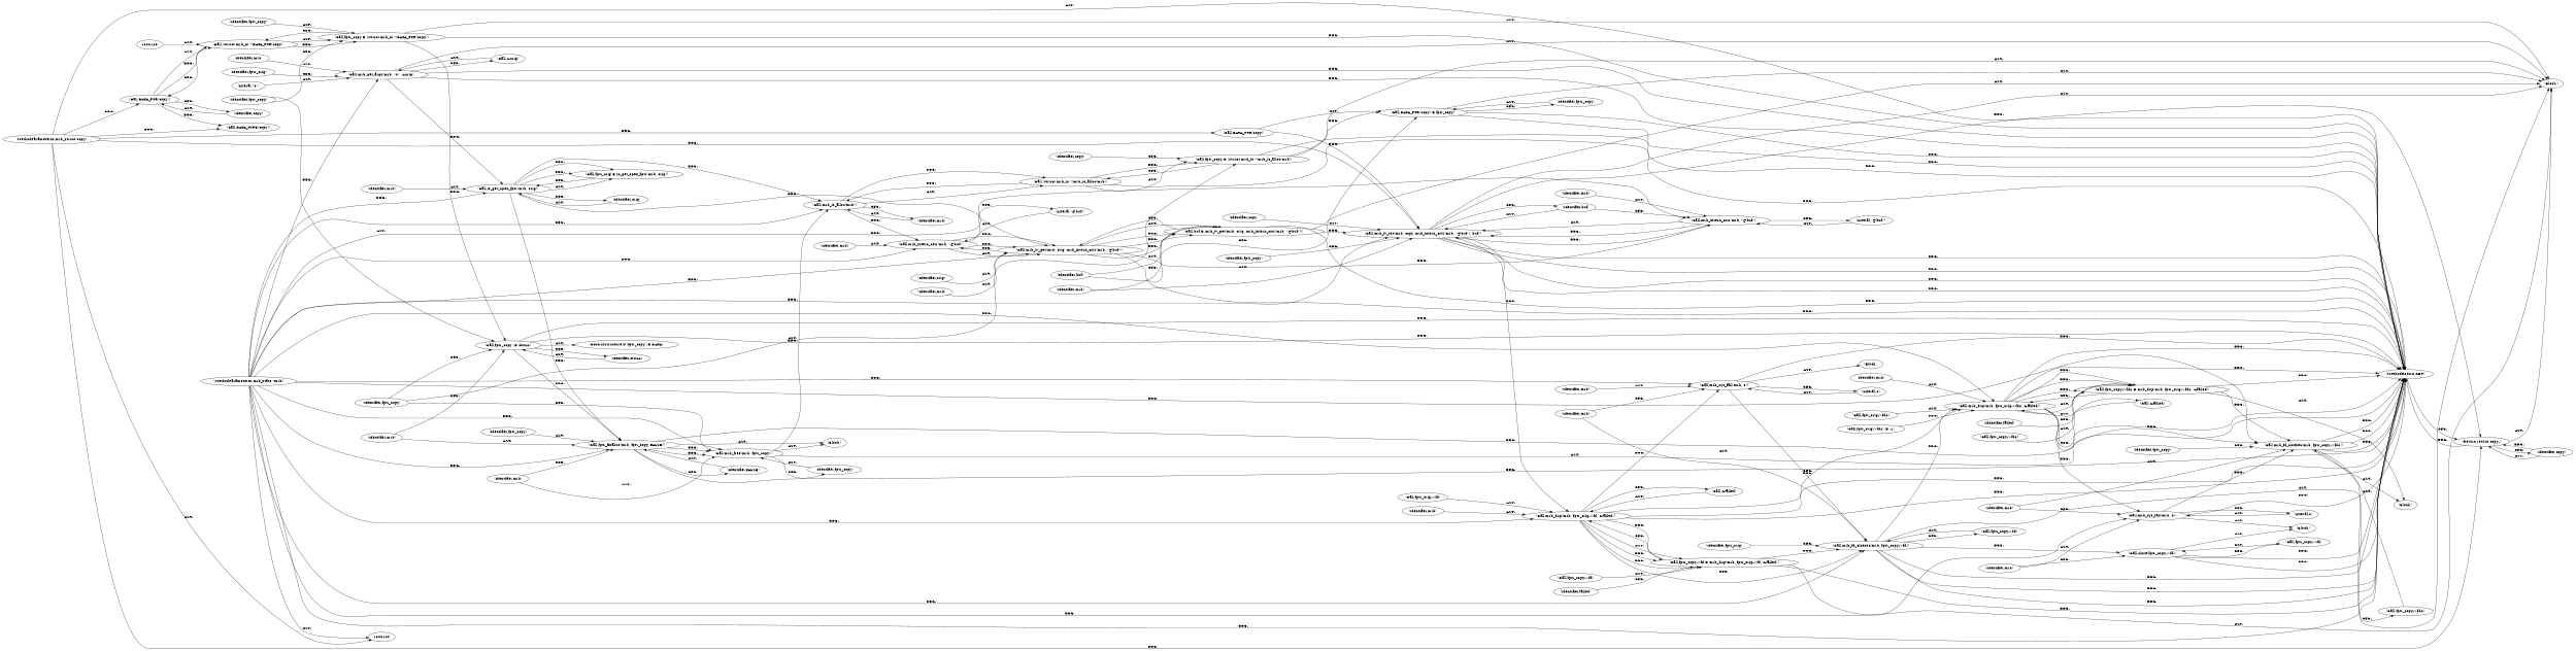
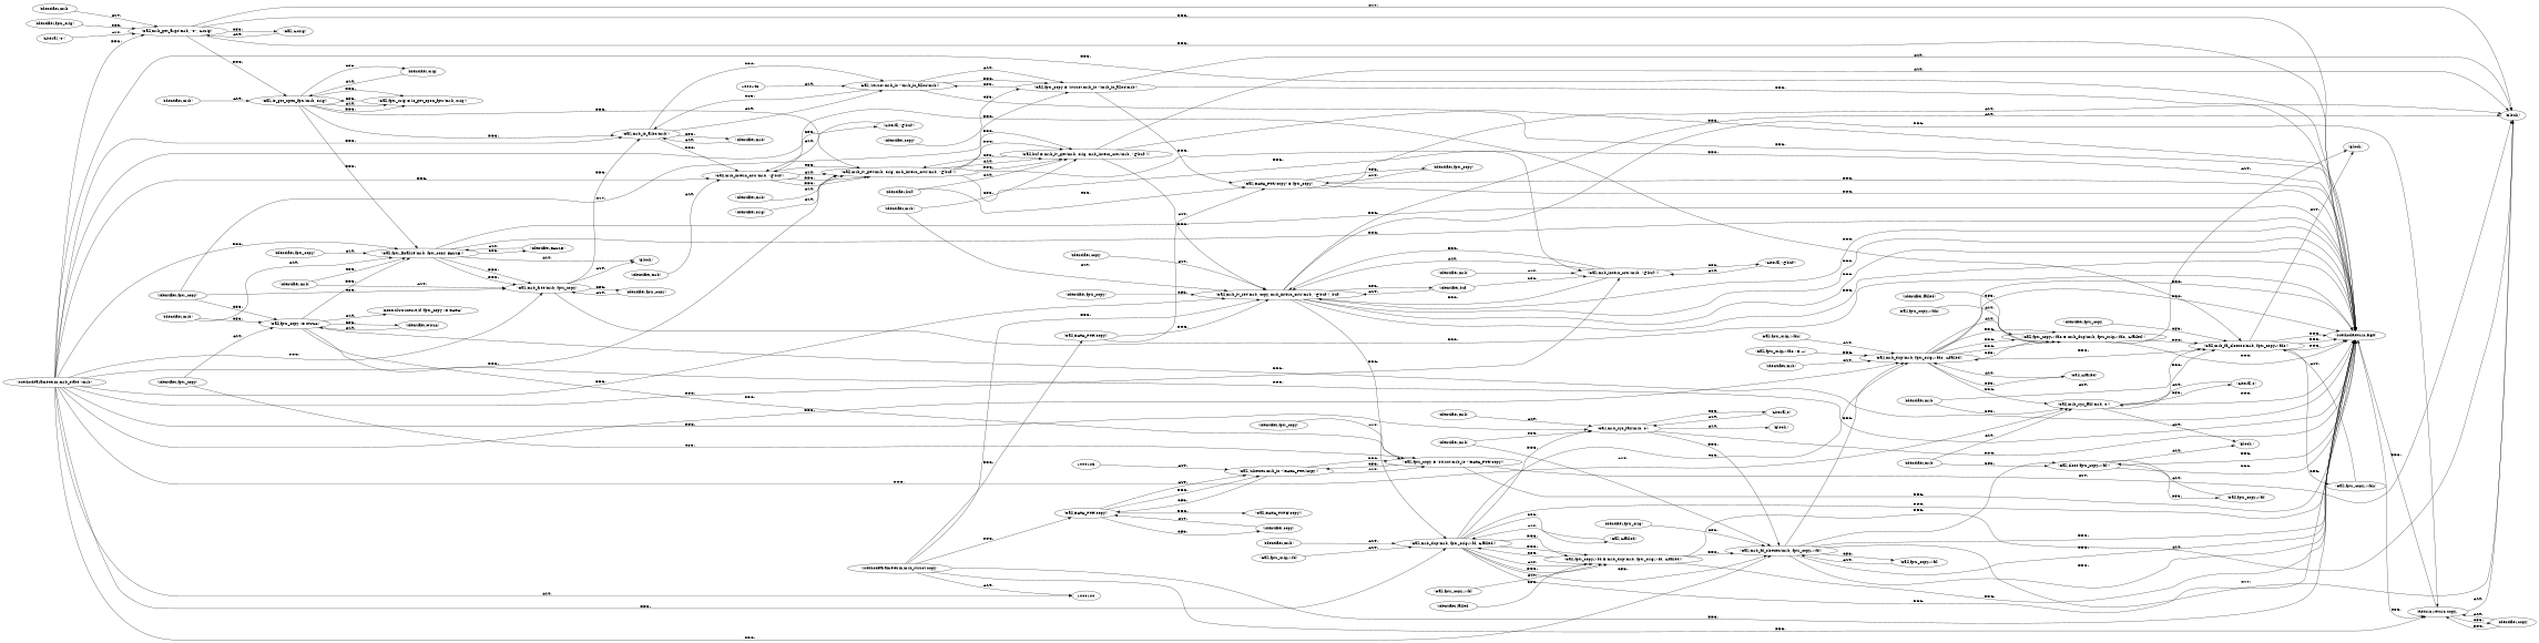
  digraph {
    rankdir=LR
    n1 [label="(Call,fptr_finalize(mrb, fptr_copy, FALSE))"]
    n2 [label="(Call,mrb_free(mrb, fptr_copy))"]
    n3 [label="(Block,)"]
    n4 [label="(Identifier,FALSE)"]
    n5 [label="(MethodReturn,RET)"]
    n6 [label="(Call,mrb_io_alloc(mrb))"]
    n7 [label="(Identifier,fptr_copy)"]
    n8 [label="(Return,return copy;)"]
    n9 [label="(Call,io_get_open_fptr(mrb, orig))"]
    n10 [label="(Call,mrb_iv_get(mrb, orig, mrb_intern_cstr(mrb, \"@buf\")))"]
    n11 [label="(Call,fptr_orig = io_get_open_fptr(mrb, orig))"]
    n12 [label="(Identifier,orig)"]
    n13 [label="(Call,mrb_intern_cstr(mrb, \"@buf\"))"]
    n14 [label="(Call,(struct mrb_io *)mrb_io_alloc(mrb))"]
    n15 [label="(Identifier,mrb)"]
    n16 [label="(Call,mrb_intern_cstr(mrb, \"@buf\"))"]
    n17 [label="(Call,buf = mrb_iv_get(mrb, orig, mrb_intern_cstr(mrb, \"@buf\")))"]
    n18 [label="(Call,mrb_get_args(mrb, \"o\", &orig))"]
    n19 [label="(Call,&orig)"]
    n20 [label="(Block,)"]
    n21 [label="(MethodParameterIn,mrb_state *mrb)"]
    n22 [label="(Call,mrb_iv_set(mrb, copy, mrb_intern_cstr(mrb, \"@buf\"), buf))"]
    n23 [label="(Call,mrb_dup(mrb, fptr_orig->fd, &failed))"]
    n24 [label="(Call,mrb_fd_cloexec(mrb, fptr_copy->fd))"]
    n25 [label="(Call,mrb_dup(mrb, fptr_orig->fd2, &failed))"]
    n26 [label="(Call,mrb_fd_cloexec(mrb, fptr_copy->fd2))"]
    n27 [label="(Call,mrb_sys_fail(mrb, 0))"]
    n28 [label="(Call,mrb_sys_fail(mrb, 0))"]
    1000100
    n30 [label="(Literal,\"@buf\")"]
    n31 [label="(Identifier,buf)"]
    n32 [label="(Call,fptr_copy->fd = mrb_dup(mrb, fptr_orig->fd, &failed))"]
    n33 [label="(Call,&failed)"]
    n34 [label="(Call,close(fptr_copy->fd))"]
    n35 [label="(Call,fptr_copy->fd)"]
    n36 [label="(Call,fptr_copy->fd2 = mrb_dup(mrb, fptr_orig->fd2, &failed))"]
    n37 [label="(Call,&failed)"]
    n38 [label="(Block,)"]
    n39 [label="(Call,fptr_copy->fd2)"]
    n40 [label="(Literal,0)"]
    n41 [label="(Block,)"]
    n42 [label="(Literal,0)"]
    n43 [label="(Block,)"]
    n44 [label="(Literal,\"@buf\")"]
    n45 [label="(Call,fptr_copy != NULL)"]
    n46 [label="(ControlStructure,if (fptr_copy != DATA))"]
    n47 [label="(Identifier,NULL)"]
    n48 [label="(Call,fptr_copy = (struct mrb_io *)DATA_PTR(copy))"]
-   n49 [label="(Call,(struct mrb_io *)DATA_PTR(copy))"]
+   n49 [label="(Call,(cloexec mrb_io *)DATA_PTR(copy))"]
    n50 [label="(Call,DATA_PTR(copy))"]
    n51 [label="(Call,DATA_TYPE(copy))"]
    n52 [label="(Identifier,copy)"]
    n53 [label="(MethodParameterIn,mrb_struct copy)"]
    n54 [label="(Call,DATA_PTR(copy))"]
    n55 [label="(Identifier,copy)"]
    n56 [label="(Call,DATA_PTR(copy) = fptr_copy)"]
    n57 [label="(Call,fptr_copy = (struct mrb_io *)mrb_io_alloc(mrb))"]
    n58 [label="(Identifier,fptr_copy)"]
    n59 [label="(Call,fptr_copy->fd)"]
    n60 [label="(Identifier,failed)"]
    n61 [label="(Identifier,failed)"]
    n62 [label="(Identifier,fptr_copy)"]
    n63 [label="(Identifier,mrb)"]
    n64 [label="(Identifier,buf)"]
    n65 [label="(Identifier,fptr_orig)"]
    n66 [label="(Identifier,fptr_copy)"]
    n67 [label="(Identifier,fptr_orig)"]
    n68 [label="(Call,fptr_orig->fd)"]
    n69 [label="(Literal,\"o\")"]
    n70 [label="(Identifier,fptr_copy)"]
    n71 [label="(Identifier,mrb)"]
    n72 [label="(Identifier,mrb)"]
    n73 [label="(Call,fptr_orig->fd2)"]
    n74 [label="(Call,fptr_copy->fd)"]
    n75 [label="(Identifier,mrb)"]
    n76 [label="(Identifier,mrb)"]
    n77 [label="(Identifier,mrb)"]
    n78 [label="(Identifier,mrb)"]
    n79 [label="(Identifier,fptr_copy)"]
    n80 [label="(Identifier,mrb)"]
    n81 [label="(Identifier,copy)"]
    n82 [label="(Identifier,mrb)"]
    n83 [label="(Identifier,mrb)"]
    n84 [label="(Identifier,mrb)"]
    n85 [label="(Identifier,copy)"]
    n86 [label="(Identifier,mrb)"]
    n87 [label="(Identifier,mrb)"]
    n88 [label="(Identifier,fptr_copy)"]
    n89 [label="(Identifier,orig)"]
    n90 [label="(Call,fptr_copy->fd2)"]
    n91 [label="(Identifier,fptr_copy)"]
    n92 [label="(Identifier,mrb)"]
    n93 [label="(Call,fptr_orig->fd2 != -1)"]
    1000125
+   1000143
    n1 -> n2 [label="DDG: "]
    n1 -> n2 [label="DDG: "]
    n1 -> n3 [label="AST: "]
    n1 -> n4 [label="CFG: "]
    n1 -> n5 [label="DDG: "]
    n1 -> n5 [label="DDG: "]
    n2 -> n3 [label="AST: "]
-   n2 -> n5 [label="AST: "]
+   n2 -> n5 [label="DDG: "]
    n2 -> n6 [label="DDG: "]
    n2 -> n7 [label="CFG: "]
    n4 -> n1 [label="AST: "]
    n5 -> n8 [label="CFG: "]
    n6 -> n13 [label="DDG: "]
    n6 -> n14 [label="AST: "]
    n6 -> n14 [label="DDG: "]
    n6 -> n15 [label="CFG: "]
    n7 -> n2 [label="AST: "]
    n8 -> n5 [label="DDG: "]
    n8 -> n20 [label="AST: "]
    n8 -> n55 [label="CFG: "]
    n9 -> n1 [label="DDG: "]
    n9 -> n6 [label="DDG: "]
    n9 -> n10 [label="DDG: "]
    n9 -> n11 [label="AST: "]
    n9 -> n11 [label="DDG: "]
    n9 -> n11 [label="DDG: "]
    n9 -> n12 [label="CFG: "]
    n10 -> n5 [label="DDG: "]
    n10 -> n13 [label="CFG: "]
    n10 -> n16 [label="DDG: "]
    n10 -> n17 [label="AST: "]
    n10 -> n17 [label="DDG: "]
    n10 -> n17 [label="DDG: "]
    n10 -> n17 [label="DDG: "]
    n11 -> n9 [label="CFG: "]
    n12 -> n9 [label="AST: "]
    n13 -> n10 [label="AST: "]
    n13 -> n10 [label="DDG: "]
    n13 -> n10 [label="DDG: "]
    n13 -> n30 [label="CFG: "]
    n14 -> n5 [label="DDG: "]
    n14 -> n6 [label="CFG: "]
    n14 -> n57 [label="AST: "]
    n14 -> n57 [label="DDG: "]
    n15 -> n6 [label="AST: "]
    n16 -> n22 [label="AST: "]
    n16 -> n22 [label="DDG: "]
    n16 -> n22 [label="DDG: "]
    n16 -> n44 [label="CFG: "]
    n17 -> n5 [label="DDG: "]
    n17 -> n10 [label="CFG: "]
    n17 -> n20 [label="AST: "]
    n17 -> n22 [label="DDG: "]
    n18 -> n5 [label="DDG: "]
    n18 -> n5 [label="DDG: "]
    n18 -> n9 [label="DDG: "]
    n18 -> n19 [label="CFG: "]
    n18 -> n20 [label="AST: "]
    n19 -> n18 [label="AST: "]
    n21 -> n1 [label="DDG: "]
    n21 -> n2 [label="DDG: "]
    n21 -> n5 [label="DDG: "]
    n21 -> n6 [label="DDG: "]
-   n21 -> n9 [label="DDG: "]
    n21 -> n10 [label="DDG: "]
    n21 -> n13 [label="DDG: "]
    n21 -> n16 [label="DDG: "]
    n21 -> n18 [label="DDG: "]
    n21 -> n22 [label="DDG: "]
    n21 -> n23 [label="DDG: "]
    n21 -> n24 [label="DDG: "]
    n21 -> n25 [label="DDG: "]
    n21 -> n26 [label="DDG: "]
    n21 -> n27 [label="DDG: "]
    n21 -> n28 [label="DDG: "]
    n21 -> 1000100 [label="AST: "]
    n22 -> n5 [label="DDG: "]
    n22 -> n5 [label="DDG: "]
    n22 -> n5 [label="DDG: "]
    n22 -> n5 [label="DDG: "]
    n22 -> n8 [label="DDG: "]
    n22 -> n20 [label="AST: "]
    n22 -> n23 [label="DDG: "]
    n22 -> n31 [label="CFG: "]
    n23 -> n5 [label="DDG: "]
    n23 -> n5 [label="DDG: "]
    n23 -> n24 [label="CFG: "]
    n23 -> n25 [label="CFG: "]
    n23 -> n28 [label="DDG: "]
    n23 -> n32 [label="AST: "]
    n23 -> n32 [label="DDG: "]
    n23 -> n32 [label="DDG: "]
    n23 -> n32 [label="DDG: "]
    n23 -> n33 [label="CFG: "]
    n24 -> n5 [label="DDG: "]
    n24 -> n5 [label="DDG: "]
    n24 -> n5 [label="DDG: "]
    n24 -> n20 [label="AST: "]
    n24 -> n25 [label="DDG: "]
    n24 -> n34 [label="DDG: "]
    n24 -> n35 [label="CFG: "]
    n25 -> n5 [label="DDG: "]
    n25 -> n5 [label="DDG: "]
    n25 -> n26 [label="DDG: "]
    n25 -> n27 [label="DDG: "]
    n25 -> n36 [label="AST: "]
    n25 -> n36 [label="DDG: "]
    n25 -> n36 [label="DDG: "]
    n25 -> n36 [label="DDG: "]
    n25 -> n37 [label="CFG: "]
    n26 -> n5 [label="DDG: "]
    n26 -> n5 [label="DDG: "]
    n26 -> n5 [label="DDG: "]
    n26 -> n38 [label="AST: "]
    n26 -> n39 [label="CFG: "]
    n27 -> n5 [label="DDG: "]
    n27 -> n26 [label="DDG: "]
    n27 -> n40 [label="CFG: "]
    n27 -> n41 [label="AST: "]
    n28 -> n5 [label="DDG: "]
    n28 -> n24 [label="DDG: "]
    n28 -> n42 [label="CFG: "]
    n28 -> n43 [label="AST: "]
    n30 -> n13 [label="AST: "]
    n31 -> n16 [label="CFG: "]
    n31 -> n22 [label="AST: "]
    n32 -> n5 [label="DDG: "]
    n32 -> n20 [label="AST: "]
    n32 -> n23 [label="CFG: "]
    n32 -> n24 [label="DDG: "]
    n33 -> n23 [label="AST: "]
    n34 -> n5 [label="DDG: "]
    n34 -> n5 [label="DDG: "]
    n34 -> n41 [label="AST: "]
    n34 -> n59 [label="CFG: "]
    n35 -> n24 [label="AST: "]
    n36 -> n5 [label="DDG: "]
    n36 -> n25 [label="CFG: "]
    n36 -> n26 [label="DDG: "]
    n36 -> n38 [label="AST: "]
    n37 -> n25 [label="AST: "]
    n39 -> n26 [label="AST: "]
    n40 -> n27 [label="AST: "]
    n42 -> n28 [label="AST: "]
    n44 -> n16 [label="AST: "]
    n45 -> n1 [label="DDG: "]
    n45 -> n5 [label="DDG: "]
    n45 -> n5 [label="DDG: "]
    n45 -> n46 [label="AST: "]
    n45 -> n47 [label="CFG: "]
    n47 -> n45 [label="AST: "]
    n48 -> n5 [label="DDG: "]
    n48 -> n20 [label="AST: "]
-   n48 -> n45 [label="DDG: "]
+   n45 -> n48 [label="DDG: "]
    n48 -> n49 [label="CFG: "]
    n49 -> n48 [label="AST: "]
    n49 -> n48 [label="DDG: "]
    n49 -> n50 [label="CFG: "]
    n50 -> n49 [label="AST: "]
    n50 -> n49 [label="DDG: "]
    n50 -> n51 [label="DDG: "]
    n50 -> n52 [label="CFG: "]
    n52 -> n50 [label="AST: "]
-   n53 -> n5 [label="AST: "]
+   n53 -> n5 [label="DDG: "]
    n53 -> n8 [label="DDG: "]
    n53 -> n22 [label="DDG: "]
    n53 -> 1000100 [label="AST: "]
    n53 -> n50 [label="DDG: "]
-   n53 -> n51 [label="DDG: "]
    n53 -> n54 [label="DDG: "]
    n54 -> n22 [label="DDG: "]
    n54 -> n56 [label="AST: "]
    n55 -> n8 [label="AST: "]
    n55 -> n8 [label="DDG: "]
    n56 -> n5 [label="DDG: "]
    n56 -> n5 [label="DDG: "]
    n56 -> n20 [label="AST: "]
    n56 -> n58 [label="CFG: "]
    n57 -> n5 [label="DDG: "]
    n57 -> n14 [label="CFG: "]
    n57 -> n20 [label="AST: "]
    n57 -> n56 [label="DDG: "]
    n58 -> n56 [label="AST: "]
    n59 -> n34 [label="AST: "]
    n60 -> n32 [label="CFG: "]
    n61 -> n36 [label="CFG: "]
    n62 -> n2 [label="CFG: "]
    n62 -> n45 [label="CFG: "]
    n62 -> n57 [label="AST: "]
    n63 -> n27 [label="AST: "]
    n63 -> n34 [label="CFG: "]
    n64 -> n17 [label="AST: "]
    n64 -> n56 [label="CFG: "]
    n65 -> n18 [label="CFG: "]
    n66 -> n26 [label="CFG: "]
    n67 -> n24 [label="CFG: "]
    n68 -> n23 [label="AST: "]
    n69 -> n18 [label="AST: "]
    n70 -> n48 [label="AST: "]
    n71 -> n16 [label="AST: "]
    n72 -> n25 [label="AST: "]
    n73 -> n25 [label="AST: "]
    n74 -> n32 [label="AST: "]
    n75 -> n9 [label="AST: "]
    n76 -> n13 [label="AST: "]
    n77 -> n17 [label="CFG: "]
    n77 -> n22 [label="AST: "]
    n78 -> n23 [label="AST: "]
    n79 -> n45 [label="AST: "]
    n79 -> n48 [label="CFG: "]
    n80 -> n26 [label="AST: "]
    n80 -> n27 [label="CFG: "]
    n81 -> n57 [label="CFG: "]
    n82 -> n1 [label="AST: "]
    n82 -> n45 [label="CFG: "]
    n83 -> n10 [label="AST: "]
    n84 -> n24 [label="AST: "]
    n84 -> n28 [label="CFG: "]
    n85 -> n22 [label="AST: "]
    n86 -> n18 [label="AST: "]
    n87 -> n1 [label="CFG: "]
    n87 -> n2 [label="AST: "]
    n88 -> n1 [label="AST: "]
    n89 -> n10 [label="AST: "]
    n90 -> n36 [label="AST: "]
    n91 -> n22 [label="CFG: "]
    n92 -> n28 [label="AST: "]
    n93 -> n25 [label="DDG: "]
    1000125 -> n49 [label="AST: "]
+   1000143 -> n14 [label="AST: "]
  }
